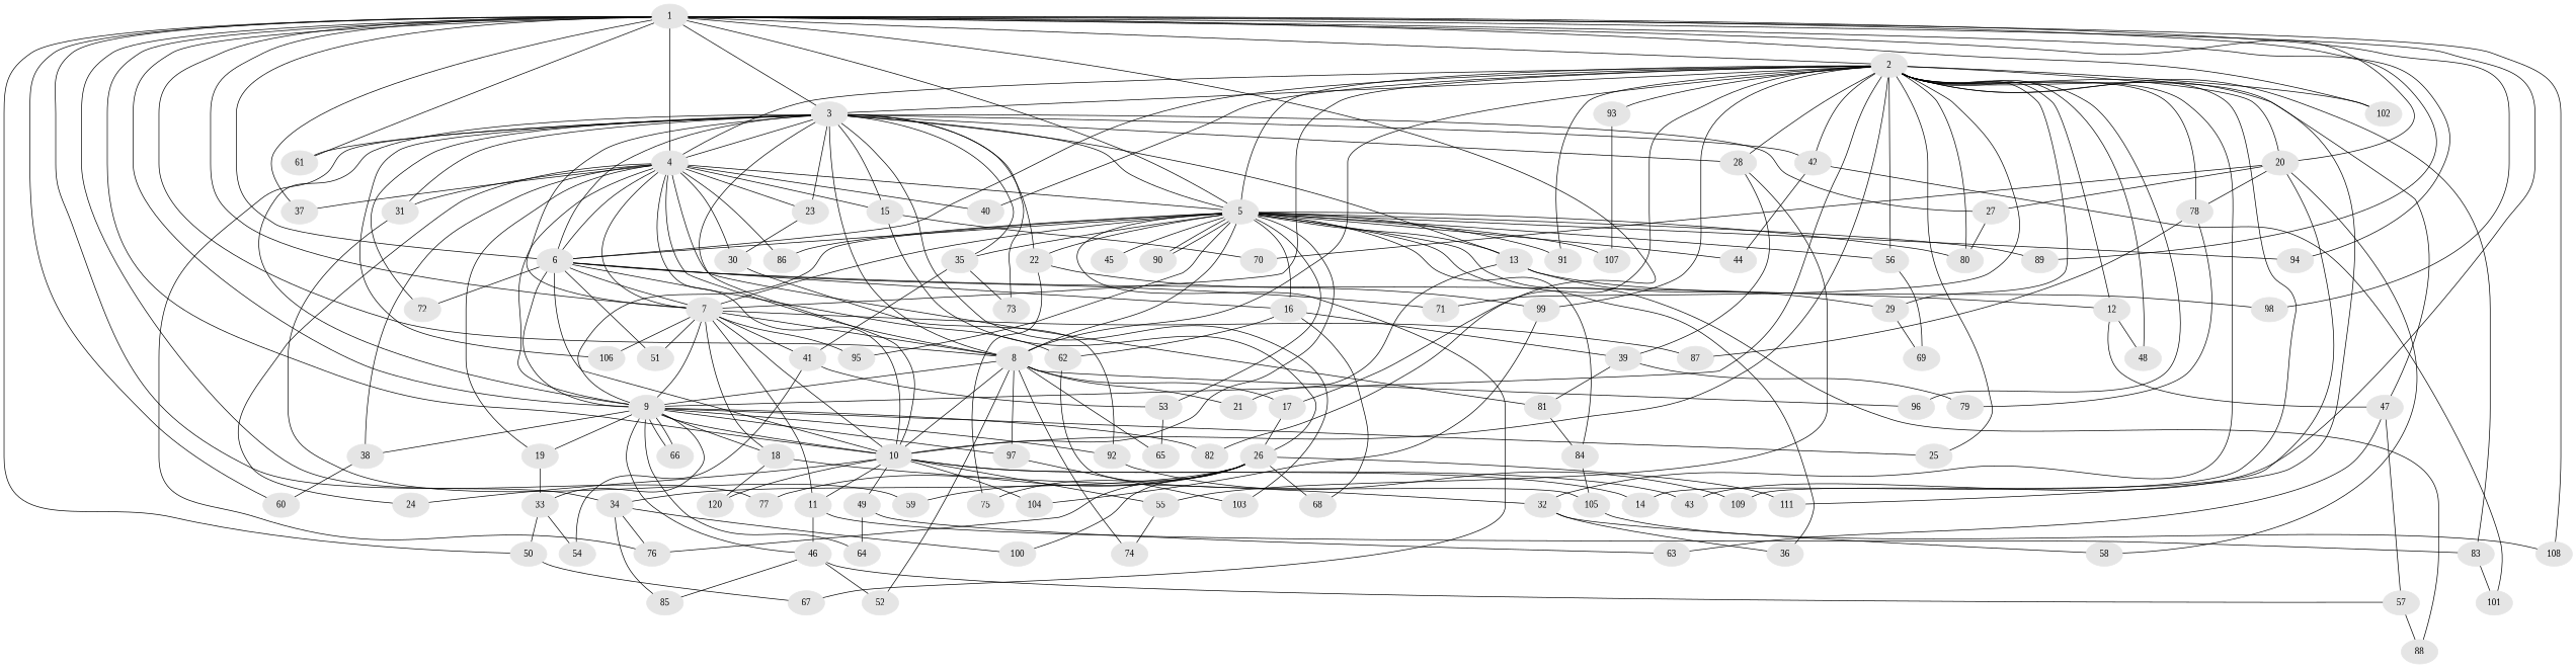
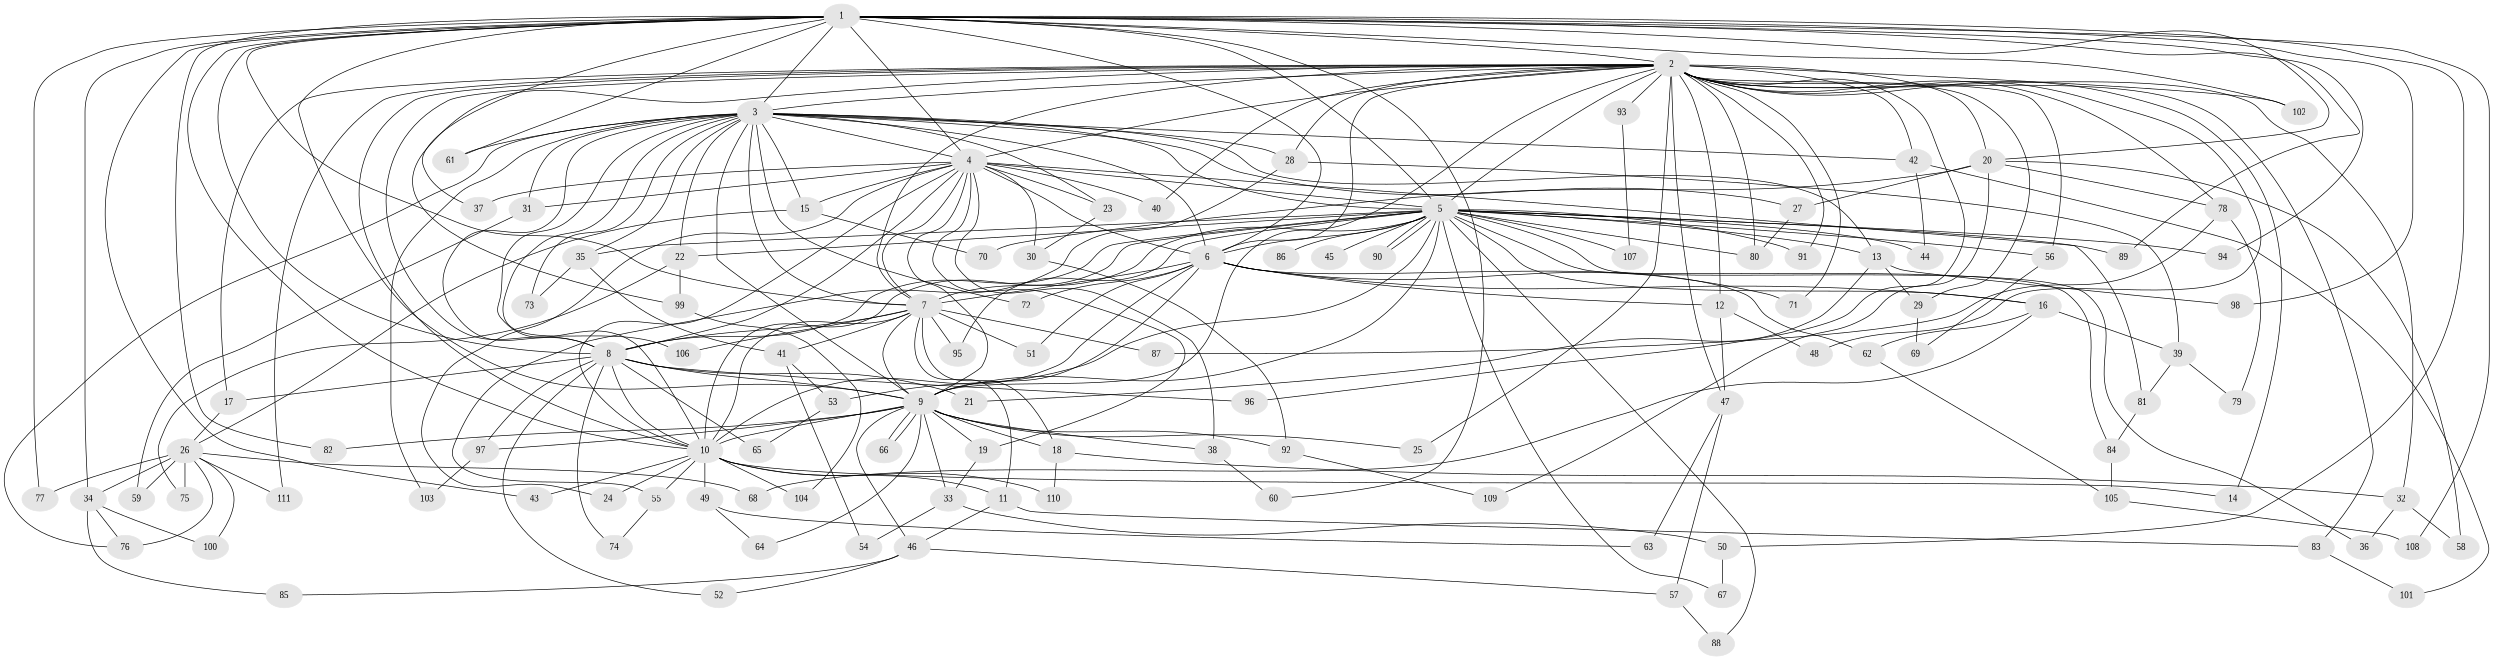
  graph {
    fontname="Liberation Serif"
    node [color=gray90 fontname="Liberation Serif" style=filled]
    edge [fontname="Liberation Serif"]
    1
    2
    3
    4
    5
    6
    7
    8
    9
    10
    20
    34
    37
    43
    50
    60
    61
    77
    82
    89
    94
    98
    102
    108
    12
    14
    17
    25
    28
    29
    32
    40
    42
    47
    48
    56
    71
    78
    80
    83
    91
    93
    96
    99
    111
    13
    15
    22
    23
    27
    31
    35
    72
    73
    76
    103
    106
    19
    24
    30
    38
    81
    86
    16
    36
    44
    45
    53
    67
    84
    88
    90
    95
    107
    51
    62
    11
    18
    41
    87
    21
    52
    65
    74
    97
    33
    46
    64
    66
    92
    49
    55
    104
-   110 [label=120]
+   110
    70
    58
    109
    100
    85
    26
    39
    69
    101
    57
    63
    79
    75
    59
    68
    105
    54
    1 -- 2
    1 -- 3
    1 -- 4
    1 -- 5
    1 -- 6
    1 -- 7
    1 -- 8
    1 -- 9
    1 -- 10
    1 -- 20
    1 -- 34
    1 -- 37
    1 -- 43
    1 -- 50
    1 -- 60
    1 -- 61
    1 -- 77
    1 -- 82
    1 -- 89
    1 -- 94
    1 -- 98
    1 -- 102
    1 -- 108
    2 -- 3
    2 -- 4
    2 -- 5
    2 -- 6
    2 -- 7
    2 -- 8
    2 -- 9
    2 -- 10
    2 -- 20
    2 -- 102
    2 -- 12
    2 -- 14
    2 -- 17
    2 -- 25
    2 -- 28
    2 -- 29
    2 -- 32
    2 -- 40
    2 -- 42
    2 -- 47
    2 -- 48
    2 -- 56
    2 -- 71
    2 -- 78
    2 -- 80
    2 -- 83
    2 -- 91
    2 -- 93
    2 -- 96
    2 -- 99
    2 -- 111
    3 -- 4
    3 -- 5
    3 -- 6
    3 -- 7
    3 -- 8
    3 -- 9
    3 -- 10
    3 -- 61
    3 -- 28
    3 -- 42
    3 -- 13
    3 -- 15
    3 -- 22
    3 -- 23
    3 -- 27
    3 -- 31
    3 -- 35
    3 -- 72
    3 -- 73
    3 -- 76
    3 -- 103
    3 -- 106
    4 -- 5
    4 -- 6
    4 -- 7
    4 -- 8
    4 -- 9
    4 -- 10
    4 -- 37
    4 -- 40
    4 -- 15
    4 -- 23
    4 -- 31
    4 -- 19
    4 -- 24
    4 -- 30
    4 -- 38
    4 -- 81
-   4 -- 86
    5 -- 6
    5 -- 7
    5 -- 8
    5 -- 9
    5 -- 10
    5 -- 89
    5 -- 94
    5 -- 56
    5 -- 80
    5 -- 91
    5 -- 13
    5 -- 22
    5 -- 35
    5 -- 86
    5 -- 16
    5 -- 36
    5 -- 44
    5 -- 45
    5 -- 53
    5 -- 67
    5 -- 84
    5 -- 88
    5 -- 90
    5 -- 90
    5 -- 95
    5 -- 107
    6 -- 7
    6 -- 9
    6 -- 10
    6 -- 12
    6 -- 71
    6 -- 72
    6 -- 16
    6 -- 51
    6 -- 62
    7 -- 8
    7 -- 9
    7 -- 10
    7 -- 106
    7 -- 95
    7 -- 51
    7 -- 11
    7 -- 18
    7 -- 41
    7 -- 87
    8 -- 9
    8 -- 10
    8 -- 17
    8 -- 96
    8 -- 21
    8 -- 52
    8 -- 65
    8 -- 74
    8 -- 97
    9 -- 10
    9 -- 82
    9 -- 25
    9 -- 19
    9 -- 38
    9 -- 18
    9 -- 97
    9 -- 33
    9 -- 46
    9 -- 64
    9 -- 66
    9 -- 66
    9 -- 92
    10 -- 43
    10 -- 14
    10 -- 24
    10 -- 11
    10 -- 49
    10 -- 55
    10 -- 104
    10 -- 110
    20 -- 78
    20 -- 27
    20 -- 70
    20 -- 58
    20 -- 109
    34 -- 76
    34 -- 100
    34 -- 85
    50 -- 67
    12 -- 47
    12 -- 48
    17 -- 26
    28 -- 55
    28 -- 39
    29 -- 69
    32 -- 36
    32 -- 58
    42 -- 44
    42 -- 101
    47 -- 57
    47 -- 63
    56 -- 69
    78 -- 87
    78 -- 79
    83 -- 101
    93 -- 107
    99 -- 104
    13 -- 98
    13 -- 29
    13 -- 21
    15 -- 70
    15 -- 26
    22 -- 99
    22 -- 75
    23 -- 30
    27 -- 80
    31 -- 59
    35 -- 73
    35 -- 41
    19 -- 33
    30 -- 92
    38 -- 60
    81 -- 84
    16 -- 62
    16 -- 39
    16 -- 68
    53 -- 65
    84 -- 105
    62 -- 105
    11 -- 83
    11 -- 46
    18 -- 32
    18 -- 110
    41 -- 53
    41 -- 54
    97 -- 103
    33 -- 50
    33 -- 54
    46 -- 52
    46 -- 85
    46 -- 57
    92 -- 109
    49 -- 64
    49 -- 63
    55 -- 74
    26 -- 34
    26 -- 77
    26 -- 111
    26 -- 76
    26 -- 100
    26 -- 75
    26 -- 59
    26 -- 68
    39 -- 81
    39 -- 79
    57 -- 88
    105 -- 108
  }
